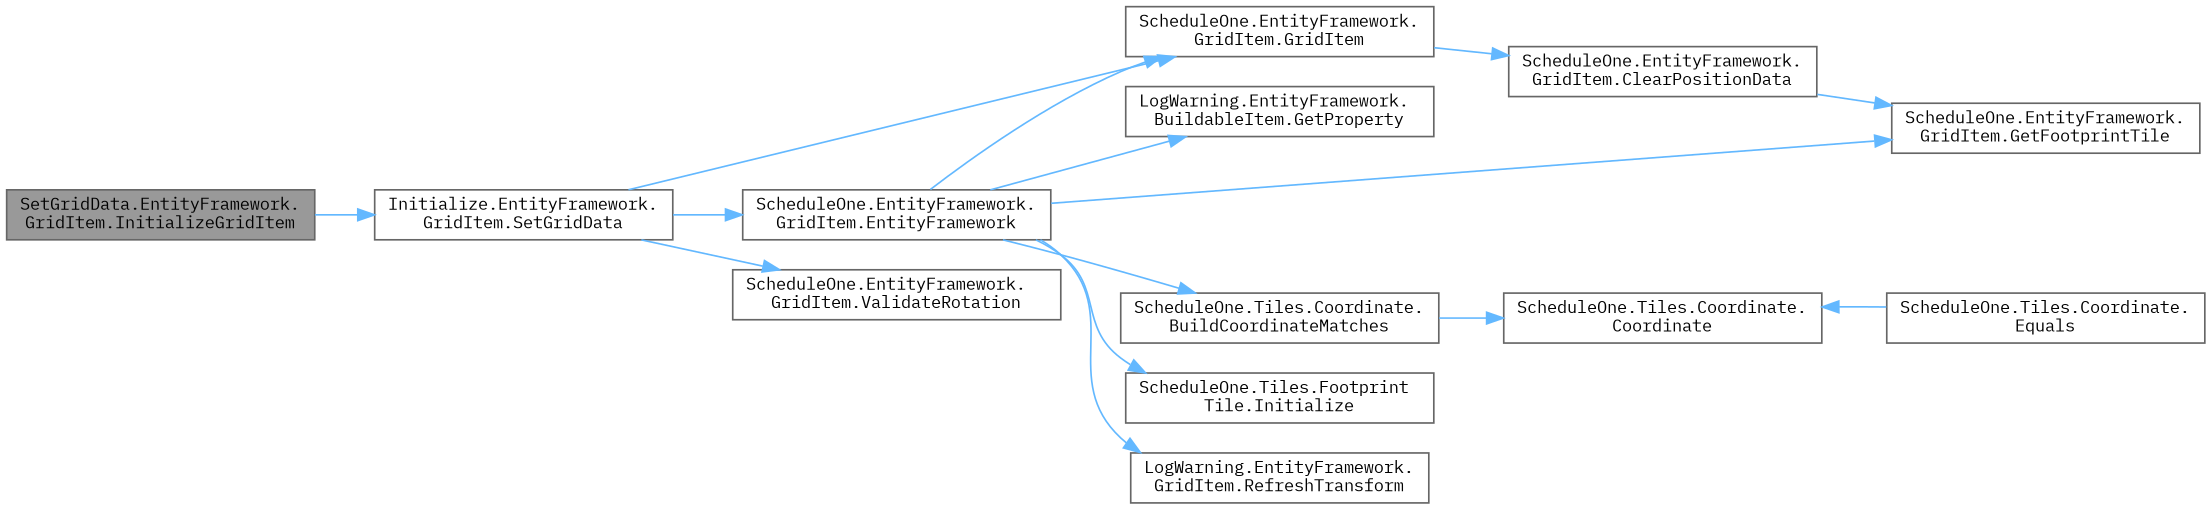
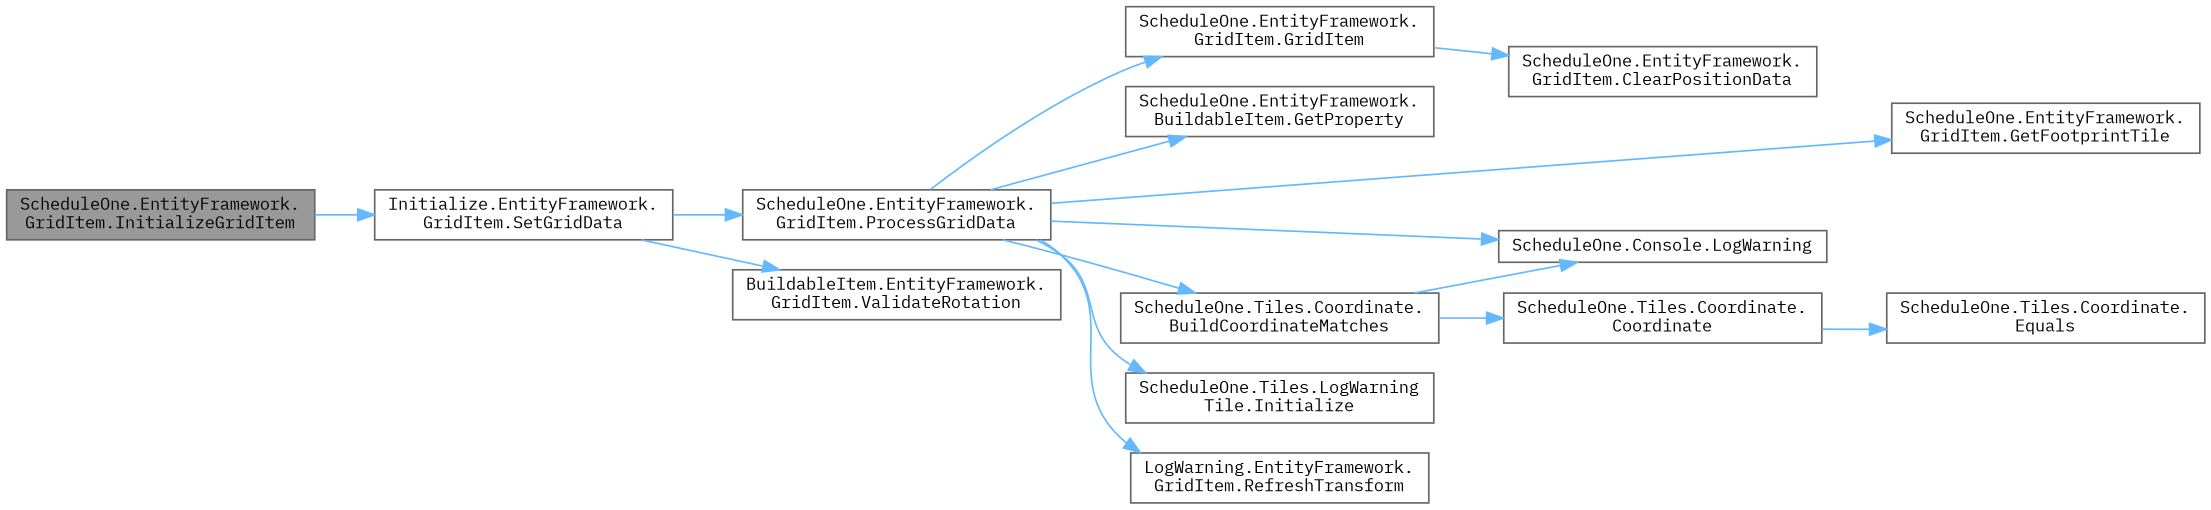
  digraph {
    fontname="IBM Plex Mono"
    rankdir=LR
    node [color=grey40 fillcolor=white fontname="IBM Plex Mono" fontsize=10 shape=box style=filled]
    edge [color=steelblue1 fontname="IBM Plex Mono" fontsize=10 labelfontname=Helvetica labelfontsize=10 style=solid]
-   n1 [color=gray40 fillcolor=grey60 fontcolor=black height=0.2 label="SetGridData.EntityFramework.\lGridItem.InitializeGridItem" width=0.4]
+   n1 [color=gray40 fillcolor=grey60 fontcolor=black height=0.2 label="ScheduleOne.EntityFramework.\lGridItem.InitializeGridItem" width=0.4]
    n2 [height=0.2 label="Initialize.EntityFramework.\lGridItem.SetGridData" width=0.4]
-   n3 [height=0.2 label="LogWarning.EntityFramework.\lBuildableItem.GetProperty" width=0.4]
+   n3 [height=0.2 label="ScheduleOne.EntityFramework.\lBuildableItem.GetProperty" width=0.4]
    n4 [height=0.2 label="ScheduleOne.EntityFramework.\lGridItem.GridItem" width=0.4]
-   n5 [height=0.2 label="ScheduleOne.EntityFramework.\lGridItem.EntityFramework" width=0.4]
-   n6 [height=0.2 label="ScheduleOne.EntityFramework.\lGridItem.ValidateRotation" width=0.4]
+   n5 [height=0.2 label="ScheduleOne.EntityFramework.\lGridItem.ProcessGridData" width=0.4]
+   n6 [height=0.2 label="BuildableItem.EntityFramework.\lGridItem.ValidateRotation" width=0.4]
    n7 [height=0.2 label="ScheduleOne.EntityFramework.\lGridItem.ClearPositionData" width=0.4]
    n8 [height=0.2 label="ScheduleOne.EntityFramework.\lGridItem.GetFootprintTile" width=0.4]
    n9 [height=0.2 label="ScheduleOne.Tiles.Coordinate.\lBuildCoordinateMatches" width=0.4]
-   n11 [height=0.2 label="ScheduleOne.Tiles.Footprint\lTile.Initialize" width=0.4]
+   n10 [height=0.2 label="ScheduleOne.Console.LogWarning" width=0.4]
+   n11 [height=0.2 label="ScheduleOne.Tiles.LogWarning\lTile.Initialize" width=0.4]
    n12 [height=0.2 label="LogWarning.EntityFramework.\lGridItem.RefreshTransform" width=0.4]
    n13 [height=0.2 label="ScheduleOne.Tiles.Coordinate.\lEquals" width=0.4]
    n14 [height=0.2 label="ScheduleOne.Tiles.Coordinate.\lCoordinate" width=0.4]
    n1 -> n2
-   n2 -> n4
    n2 -> n5
    n2 -> n6
    n4 -> n7
    n5 -> n3
    n5 -> n4
    n5 -> n8
    n5 -> n9
+   n5 -> n10
    n5 -> n11
    n5 -> n12
-   n7 -> n8
+   n9 -> n10
    n9 -> n14
-   n13 -> n14
+   n14 -> n13
  }
